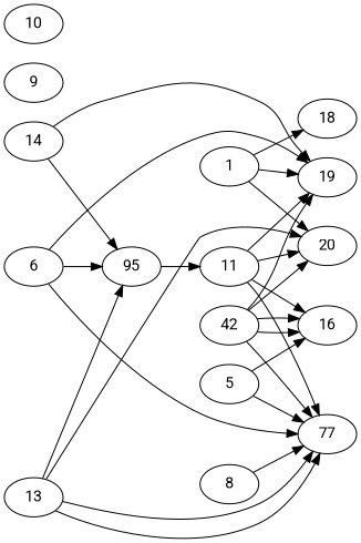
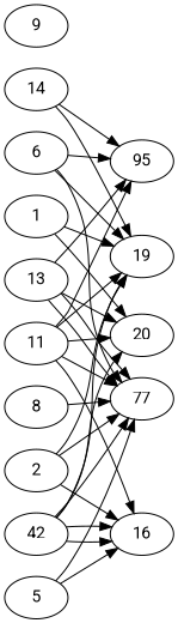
  digraph {
    fontname=Roboto
    rankdir=LR
    node [alpha=0.14 fontname=Roboto]
    edge [fontname=Roboto]
    1 [alpha=0.11 expect_size=48274432]
-   18 [alpha=0.03 expect_size=24774656]
    19 [alpha=0.12 expect_size=11615232]
    20 [alpha=0.15 expect_size=20134912]
+   2 [alpha=0.15 expect_size=51499008]
    16 [alpha=0.00 expect_size=8705024]
    n7 [alpha=0.07 expect_size=10528768 label=77]
    n8 [alpha=0.12 expect_size=48421888 label=95]
    5 [alpha=0.03 expect_size=37224448]
    6 [alpha=0.01 expect_size=7994368]
    8 [expect_size=19880960]
    9 [alpha=0.04 expect_size=18407424]
-   10 [alpha=0.17 expect_size=38415360]
    11 [expect_size=28846080]
    n15 [alpha=0.11 expect_size=8473600 label=42]
    13 [expect_size=43927552]
    14 [alpha=0.01 expect_size=18956288]
-   1 -> 18
    1 -> 19
    1 -> 20
+   2 -> 19
+   2 -> 16
+   2 -> n7
    5 -> 16
    5 -> n7
    6 -> 19
    6 -> n7
    6 -> n8
    8 -> n7
    11 -> 19
    11 -> 20
    11 -> 16
    11 -> n7
-   n8 -> 11
+   11 -> n8
    n15 -> 19
    n15 -> 20
    n15 -> 16
    n15 -> 16
    n15 -> n7
    13 -> 20
    13 -> n7
    13 -> n7
    13 -> n8
    14 -> 19
    14 -> n8
  }
